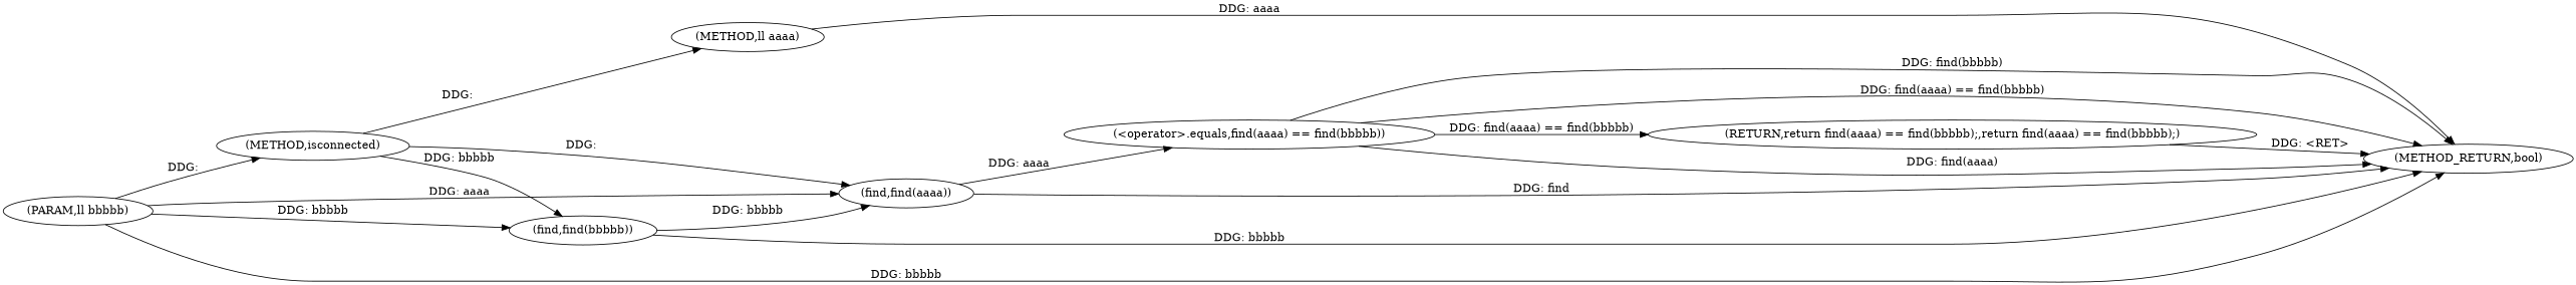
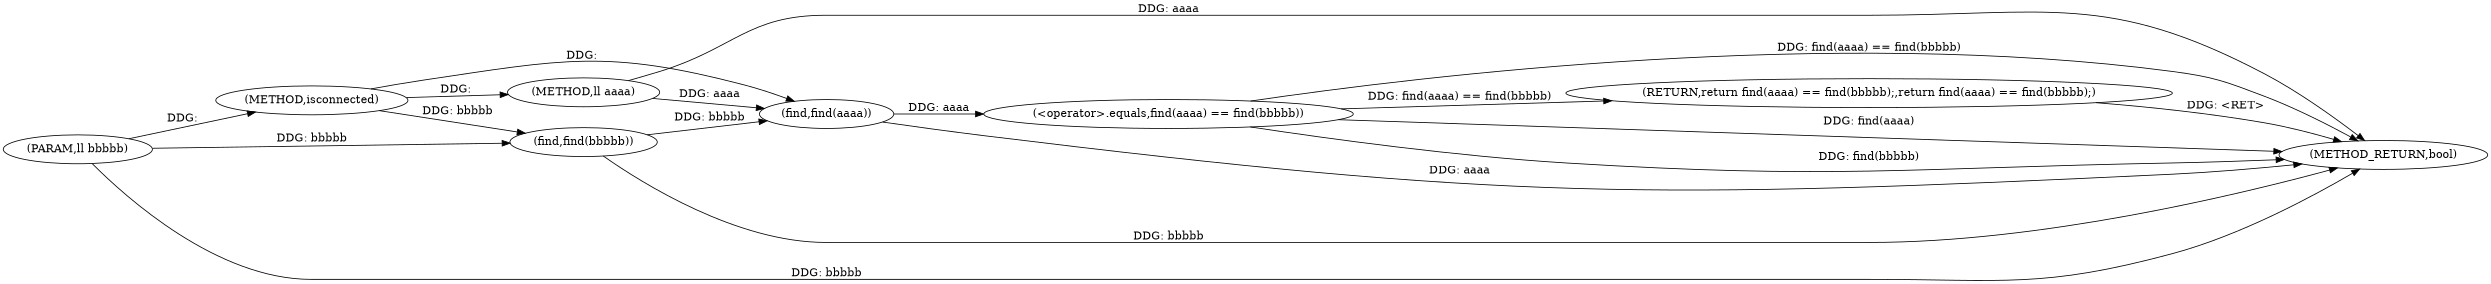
  digraph {
    rankdir=LR
    n1 [label="(METHOD,isconnected)"]
    n2 [label="(METHOD,ll aaaa)"]
    n3 [label="(find,find(aaaa))"]
    n4 [label="(find,find(bbbbb))"]
    n5 [label="(METHOD_RETURN,bool)"]
    n6 [label="(PARAM,ll bbbbb)"]
    n7 [label="(<operator>.equals,find(aaaa) == find(bbbbb))"]
    n8 [label="(RETURN,return find(aaaa) == find(bbbbb);,return find(aaaa) == find(bbbbb);)"]
    n1 -> n2 [label="DDG: "]
    n1 -> n3 [label="DDG: "]
    n1 -> n4 [label="DDG: bbbbb"]
-   n6 -> n3 [label="DDG: aaaa"]
+   n2 -> n3 [label="DDG: aaaa"]
    n2 -> n5 [label="DDG: aaaa"]
-   n3 -> n5 [label="DDG: find"]
+   n3 -> n5 [label="DDG: aaaa"]
    n3 -> n7 [label="DDG: aaaa"]
    n4 -> n3 [label="DDG: bbbbb"]
    n4 -> n5 [label="DDG: bbbbb"]
    n6 -> n1 [label="DDG: "]
    n6 -> n4 [label="DDG: bbbbb"]
    n6 -> n5 [label="DDG: bbbbb"]
    n7 -> n5 [label="DDG: find(aaaa)"]
    n7 -> n5 [label="DDG: find(bbbbb)"]
    n7 -> n5 [label="DDG: find(aaaa) == find(bbbbb)"]
    n7 -> n8 [label="DDG: find(aaaa) == find(bbbbb)"]
    n8 -> n5 [label="DDG: <RET>"]
  }
